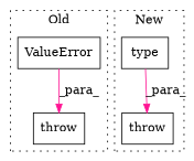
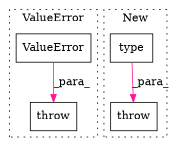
  digraph {
    node [a=32 l=6 shape=box]
    edge [color=deeppink]
    n1 [l="11,1" label=ValueError s="16644,16694"]
    n2 [a=53 label=throw s=16638]
    n3 [l="5,1" label=type s="16443,16452"]
    n4 [a=53 label=throw s=16347]
    subgraph cluster_1 {
-     label=Old
+     label=ValueError
      style=dotted
      n1
      n2
    }
    subgraph cluster_2 {
      label=New
      style=dotted
      n3
      n4
    }
    n1 -> n2 [label=_para_]
    n3 -> n4 [label=_para_]
  }
